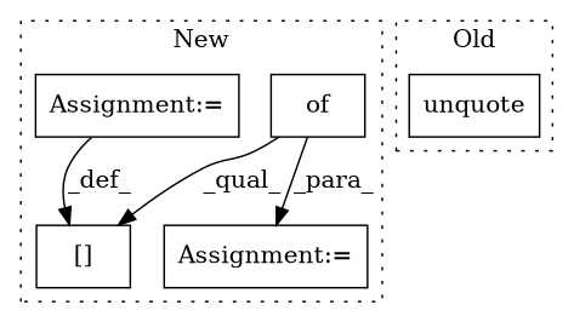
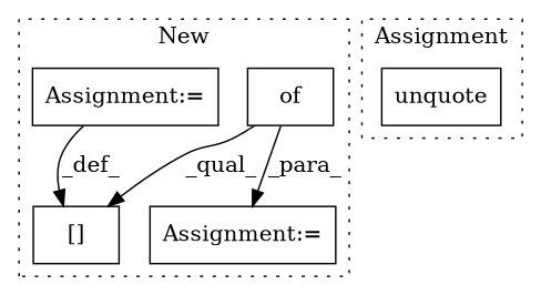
  digraph {
    node [a=32 l="8,1" shape=box]
    n1 [l=4 label=of s=4976]
    n2 [a=7 l="53,2" label="Assignment:=" s="5372,5471"]
    n3 [a=2 label="[]" s="5020,5044"]
    n4 [a=7 l=1 label="Assignment:=" s=5045]
    n5 [label=unquote s="5336,5352"]
    subgraph cluster_1 {
      label=New
      style=dotted
      n1
      n2
      n3
      n4
    }
    subgraph cluster_2 {
-     label=Old
+     label=Assignment
      style=dotted
      n5
    }
    n1 -> n2 [label=_para_]
    n1 -> n3 [label=_qual_]
    n4 -> n3 [label=_def_]
  }
